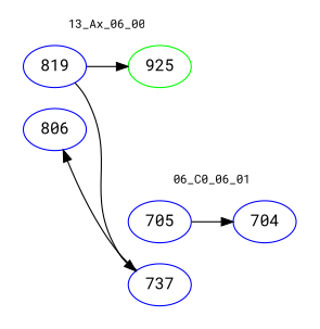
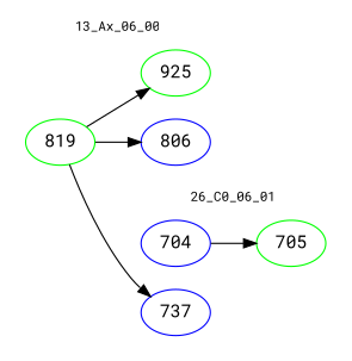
  digraph {
    fontname="Roboto Mono"
    rankdir=LR
    node [color=blue fontname="Roboto Mono"]
    edge [color=black fontname="Roboto Mono"]
-   n1 [label=819]
+   n1 [color=green label=819]
    n2 [label=806]
    n3 [color=green label=925]
    n4 [label=704]
-   n5 [label=705]
+   n5 [color=green label=705]
    n6 [label=737]
    subgraph cluster_1 {
      color=white
      fontsize=10
      label="13_Ax_06_00"
      n1
      n2
      n3
    }
    subgraph cluster_2 {
      color=white
      fontsize=10
-     label="06_C0_06_01"
+     label="26_C0_06_01"
      n4
      n5
      n6
    }
-   n6 -> n2
+   n1 -> n2
    n1 -> n3
    n1 -> n6
-   n5 -> n4
+   n4 -> n5
  }
